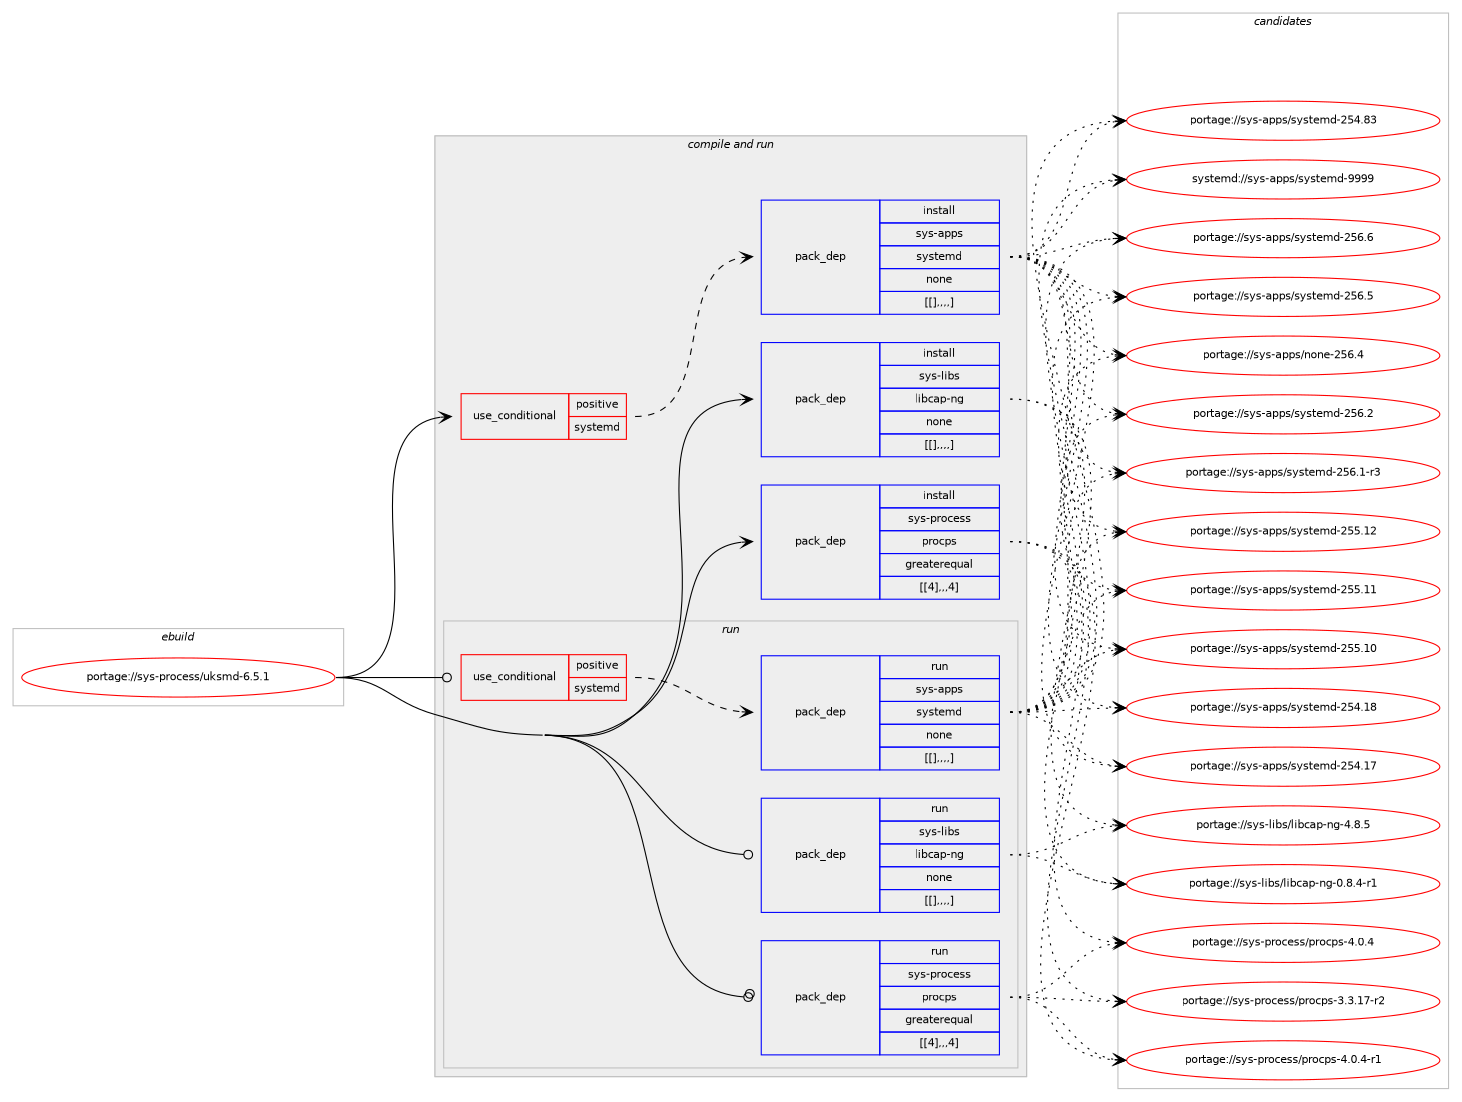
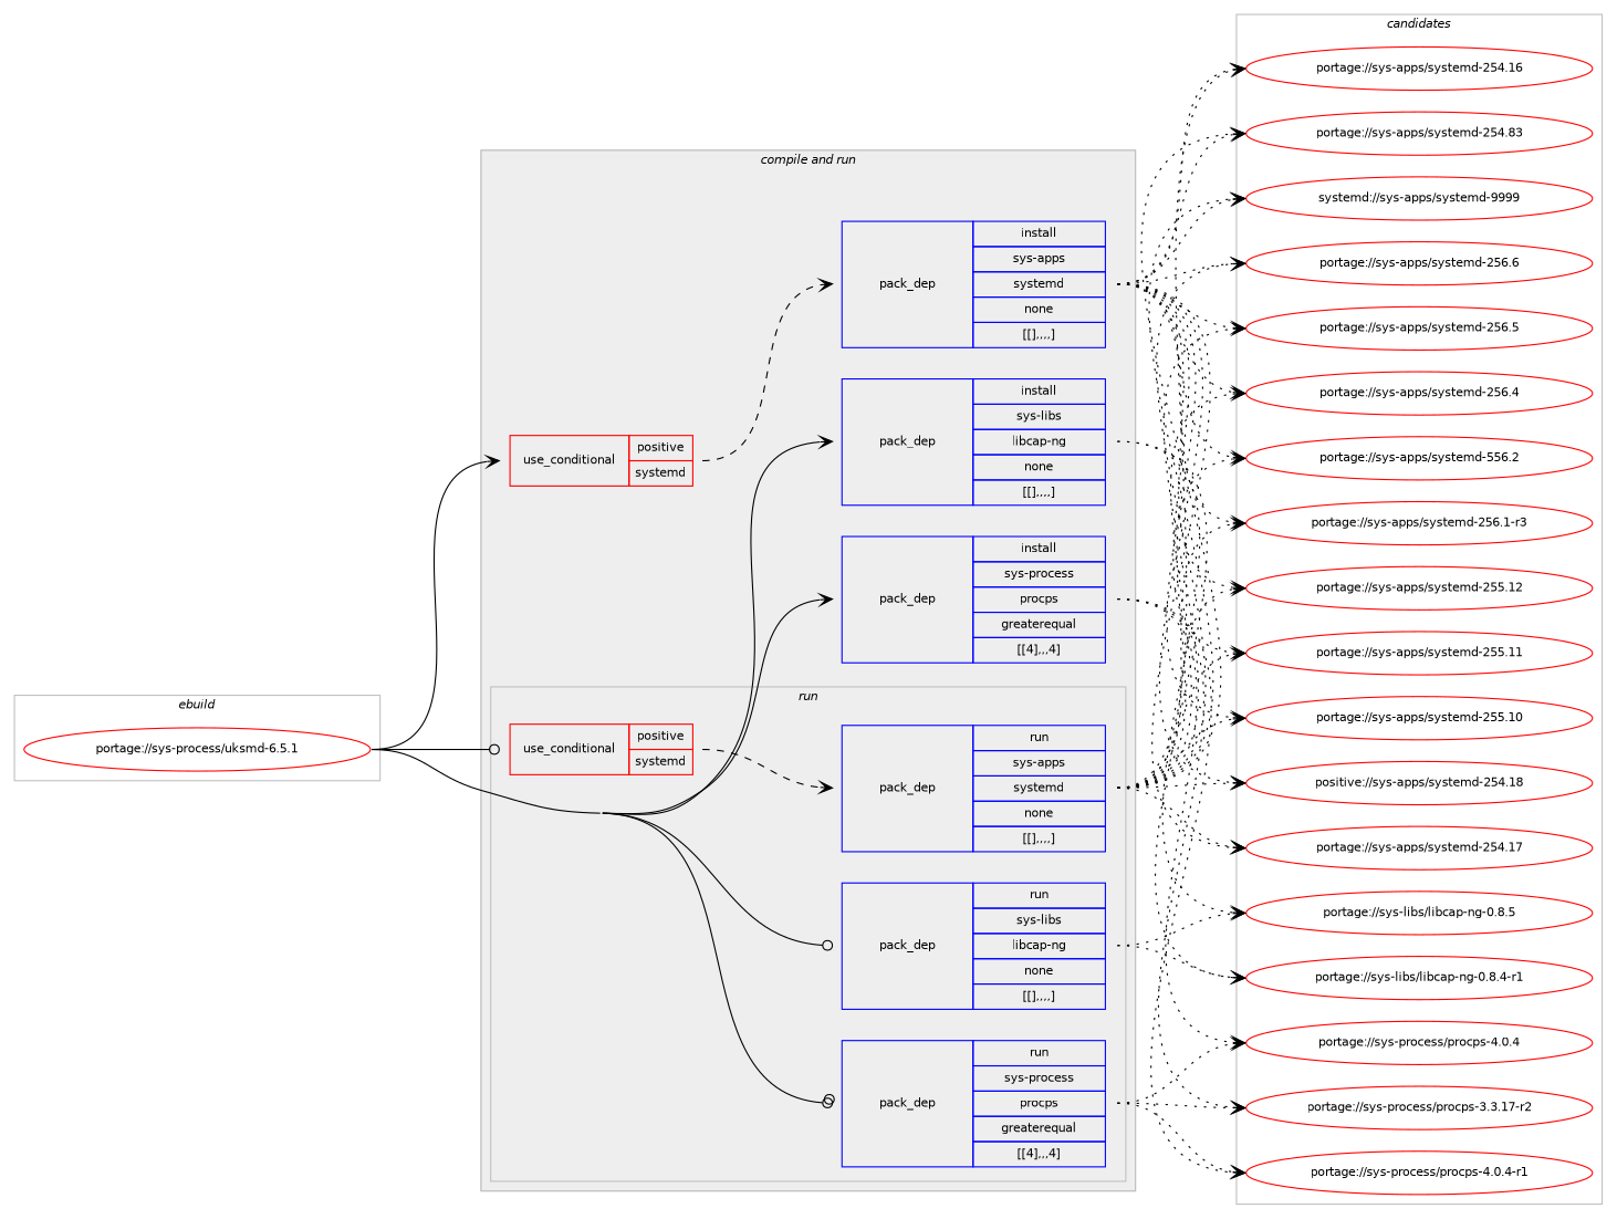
  digraph {
    compound=true
    concentrate=true
    fontname=Helvetica
    fontsize=10
    newrank=true
    rankdir=LR
    ranksep=1.5
    node [color=red fontname=Helvetica fontsize=10]
    edge [arrowhead=vee headport=w style=dotted tailport=e weight=100]
    n1 [label="portage://sys-process/uksmd-6.5.1" width=4]
    n2 [color=blue label=<<TABLE BORDER="0" CELLBORDER="1" CELLSPACING="0" CELLPADDING="4" WIDTH="220"><TR><TD ROWSPAN="6" CELLPADDING="30">pack_dep</TD></TR><TR><TD WIDTH="110">install</TD></TR><TR><TD>sys-apps</TD></TR><TR><TD>systemd</TD></TR><TR><TD>none</TD></TR><TR><TD>[[],,,,]</TD></TR></TABLE>> shape=none]
    n3 [label=<<TABLE BORDER="0" CELLBORDER="1" CELLSPACING="0" CELLPADDING="4"><TR><TD ROWSPAN="3" CELLPADDING="10">use_conditional</TD></TR><TR><TD>positive</TD></TR><TR><TD>systemd</TD></TR></TABLE>> shape=none]
    n4 [color=blue label=<<TABLE BORDER="0" CELLBORDER="1" CELLSPACING="0" CELLPADDING="4" WIDTH="220"><TR><TD ROWSPAN="6" CELLPADDING="30">pack_dep</TD></TR><TR><TD WIDTH="110">install</TD></TR><TR><TD>sys-libs</TD></TR><TR><TD>libcap-ng</TD></TR><TR><TD>none</TD></TR><TR><TD>[[],,,,]</TD></TR></TABLE>> shape=none]
    n5 [color=blue label=<<TABLE BORDER="0" CELLBORDER="1" CELLSPACING="0" CELLPADDING="4" WIDTH="220"><TR><TD ROWSPAN="6" CELLPADDING="30">pack_dep</TD></TR><TR><TD WIDTH="110">install</TD></TR><TR><TD>sys-process</TD></TR><TR><TD>procps</TD></TR><TR><TD>greaterequal</TD></TR><TR><TD>[[4],,,4]</TD></TR></TABLE>> shape=none]
    n6 [color=blue label=<<TABLE BORDER="0" CELLBORDER="1" CELLSPACING="0" CELLPADDING="4" WIDTH="220"><TR><TD ROWSPAN="6" CELLPADDING="30">pack_dep</TD></TR><TR><TD WIDTH="110">run</TD></TR><TR><TD>sys-apps</TD></TR><TR><TD>systemd</TD></TR><TR><TD>none</TD></TR><TR><TD>[[],,,,]</TD></TR></TABLE>> shape=none]
    n7 [label=<<TABLE BORDER="0" CELLBORDER="1" CELLSPACING="0" CELLPADDING="4"><TR><TD ROWSPAN="3" CELLPADDING="10">use_conditional</TD></TR><TR><TD>positive</TD></TR><TR><TD>systemd</TD></TR></TABLE>> shape=none]
    n8 [color=blue label=<<TABLE BORDER="0" CELLBORDER="1" CELLSPACING="0" CELLPADDING="4" WIDTH="220"><TR><TD ROWSPAN="6" CELLPADDING="30">pack_dep</TD></TR><TR><TD WIDTH="110">run</TD></TR><TR><TD>sys-libs</TD></TR><TR><TD>libcap-ng</TD></TR><TR><TD>none</TD></TR><TR><TD>[[],,,,]</TD></TR></TABLE>> shape=none]
    n9 [color=blue label=<<TABLE BORDER="0" CELLBORDER="1" CELLSPACING="0" CELLPADDING="4" WIDTH="220"><TR><TD ROWSPAN="6" CELLPADDING="30">pack_dep</TD></TR><TR><TD WIDTH="110">run</TD></TR><TR><TD>sys-process</TD></TR><TR><TD>procps</TD></TR><TR><TD>greaterequal</TD></TR><TR><TD>[[4],,,4]</TD></TR></TABLE>> shape=none]
    n10 [label="systemd://sys-apps/systemd-9999" width=4]
    n11 [label="portage://sys-apps/systemd-256.6" width=4]
    n12 [label="portage://sys-apps/systemd-256.5" width=4]
-   n13 [label="portage://sys-apps/none-256.4" width=4]
-   n14 [label="portage://sys-apps/systemd-256.2" width=4]
+   n13 [label="portage://sys-apps/systemd-256.4" width=4]
+   n14 [label="portage://sys-apps/systemd-556.2" width=4]
    n15 [label="portage://sys-apps/systemd-256.1-r3" width=4]
    n16 [label="portage://sys-apps/systemd-255.12" width=4]
    n17 [label="portage://sys-apps/systemd-255.11" width=4]
    n18 [label="portage://sys-apps/systemd-255.10" width=4]
-   n19 [label="portage://sys-apps/systemd-254.18" width=4]
+   n19 [label="positive://sys-apps/systemd-254.18" width=4]
    n20 [label="portage://sys-apps/systemd-254.17" width=4]
+   n21 [label="portage://sys-apps/systemd-254.16" width=4]
    n22 [label="portage://sys-apps/systemd-254.83" width=4]
-   n23 [label="portage://sys-libs/libcap-ng-4.8.5" width=4]
+   n23 [label="portage://sys-libs/libcap-ng-0.8.5" width=4]
    n24 [label="portage://sys-libs/libcap-ng-0.8.4-r1" width=4]
    n25 [label="portage://sys-process/procps-4.0.4-r1" width=4]
    n26 [label="portage://sys-process/procps-4.0.4" width=4]
    n27 [label="portage://sys-process/procps-3.3.17-r2" width=4]
    subgraph cluster_1 {
      color=gray
      label=<<i>ebuild</i>>
      n1
    }
    subgraph cluster_2 {
      color=gray
      label=<<i>dependencies</i>>
      subgraph cluster_3 {
        color=gray
        fillcolor="#eeeeee"
        label=<<i>compile</i>>
        style=filled
        subgraph sub_4 {
          color=gray
          fillcolor="#eeeeee"
          label=<<i>compile</i>>
          style=filled
          n3
          subgraph sub_5 {
            color=gray
            fillcolor="#eeeeee"
            label=<<i>compile</i>>
            style=filled
            n2
          }
        }
        subgraph sub_6 {
          color=gray
          fillcolor="#eeeeee"
          label=<<i>compile</i>>
          style=filled
          n4
        }
        subgraph sub_7 {
          color=gray
          fillcolor="#eeeeee"
          label=<<i>compile</i>>
          style=filled
          n5
        }
      }
      subgraph cluster_8 {
        color=gray
        fillcolor="#eeeeee"
        label=<<i>compile and run</i>>
        style=filled
      }
      subgraph cluster_9 {
        color=gray
        fillcolor="#eeeeee"
        label=<<i>run</i>>
        style=filled
        subgraph sub_10 {
          color=gray
          fillcolor="#eeeeee"
          label=<<i>run</i>>
          style=filled
          n7
          subgraph sub_11 {
            color=gray
            fillcolor="#eeeeee"
            label=<<i>run</i>>
            style=filled
            n6
          }
        }
        subgraph sub_12 {
          color=gray
          fillcolor="#eeeeee"
          label=<<i>run</i>>
          style=filled
          n8
        }
        subgraph sub_13 {
          color=gray
          fillcolor="#eeeeee"
          label=<<i>run</i>>
          style=filled
          n9
        }
      }
    }
    subgraph cluster_14 {
      color=gray
      label=<<i>candidates</i>>
      rank=same
      subgraph sub_15 {
        color=black
        label=<<i>candidates</i>>
        nodesep=1
        rank=same
        n10
        n11
        n12
        n13
        n14
        n15
        n16
        n17
        n18
        n19
        n20
+       n21
        n22
      }
      subgraph sub_16 {
        color=black
        label=<<i>candidates</i>>
        nodesep=1
        rank=same
        n23
        n24
      }
      subgraph sub_17 {
        color=black
        label=<<i>candidates</i>>
        nodesep=1
        rank=same
        n25
        n26
        n27
      }
      subgraph sub_18 {
        color=black
        label=<<i>candidates</i>>
        nodesep=1
        rank=same
        n10
        n11
        n12
        n13
        n14
        n15
        n16
        n17
        n18
        n19
        n20
+       n21
        n22
      }
      subgraph sub_19 {
        color=black
        label=<<i>candidates</i>>
        nodesep=1
        rank=same
        n23
        n24
      }
      subgraph sub_20 {
        color=black
        label=<<i>candidates</i>>
        nodesep=1
        rank=same
        n25
        n26
        n27
      }
    }
    n1 -> n3 [style=solid weight=20]
    n1 -> n4 [style=solid weight=20]
    n1 -> n5 [style=solid weight=20]
    n1 -> n7 [arrowhead=odot style=solid weight=20]
    n1 -> n8 [arrowhead=odot style=solid weight=20]
    n1 -> n9 [arrowhead=odot style=solid weight=20]
    n2 -> n10
    n2 -> n11
    n2 -> n12
    n2 -> n13
    n2 -> n14
    n2 -> n15
    n2 -> n16
    n2 -> n17
    n2 -> n18
    n2 -> n19
    n2 -> n20
+   n2 -> n21
    n2 -> n22
    n3 -> n2 [style=dashed weight=20]
    n4 -> n23
    n4 -> n24
    n5 -> n25
    n5 -> n26
    n5 -> n27
    n6 -> n10
    n6 -> n11
    n6 -> n12
    n6 -> n13
    n6 -> n14
    n6 -> n15
    n6 -> n16
    n6 -> n17
    n6 -> n18
    n6 -> n19
    n6 -> n20
+   n6 -> n21
    n6 -> n22
    n7 -> n6 [style=dashed weight=20]
    n8 -> n23
    n8 -> n24
    n9 -> n25
    n9 -> n26
    n9 -> n27
  }
